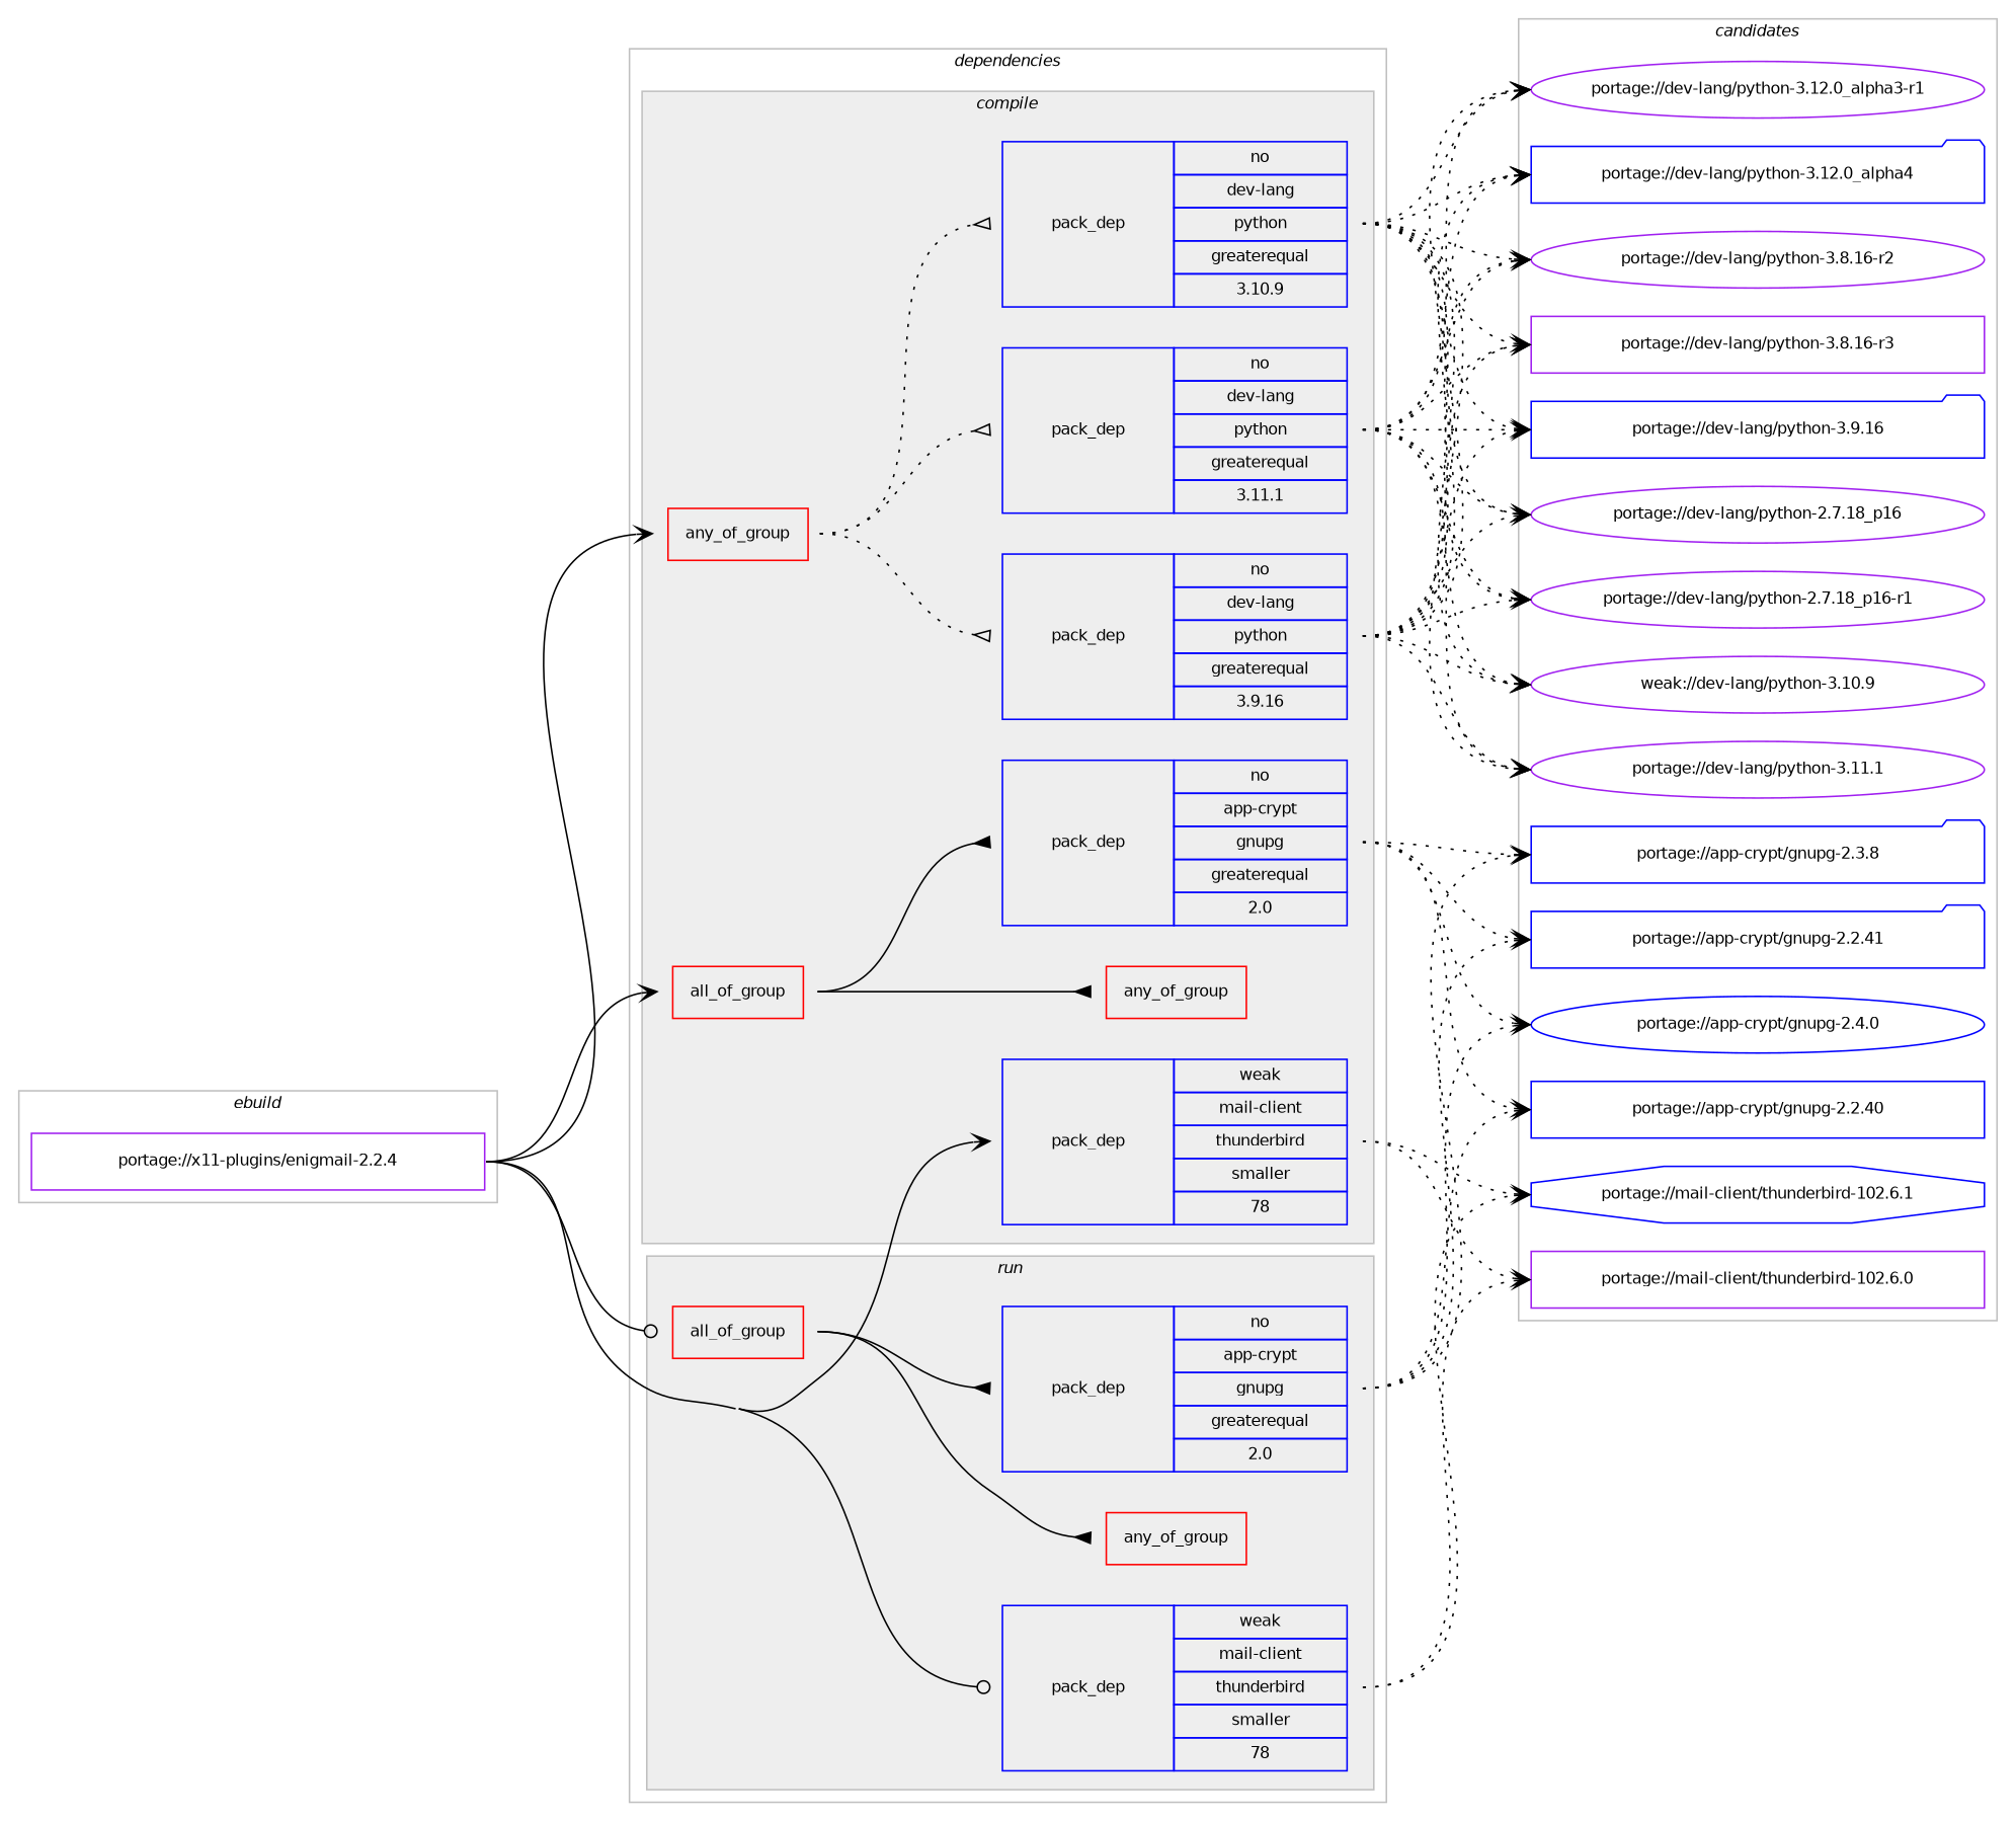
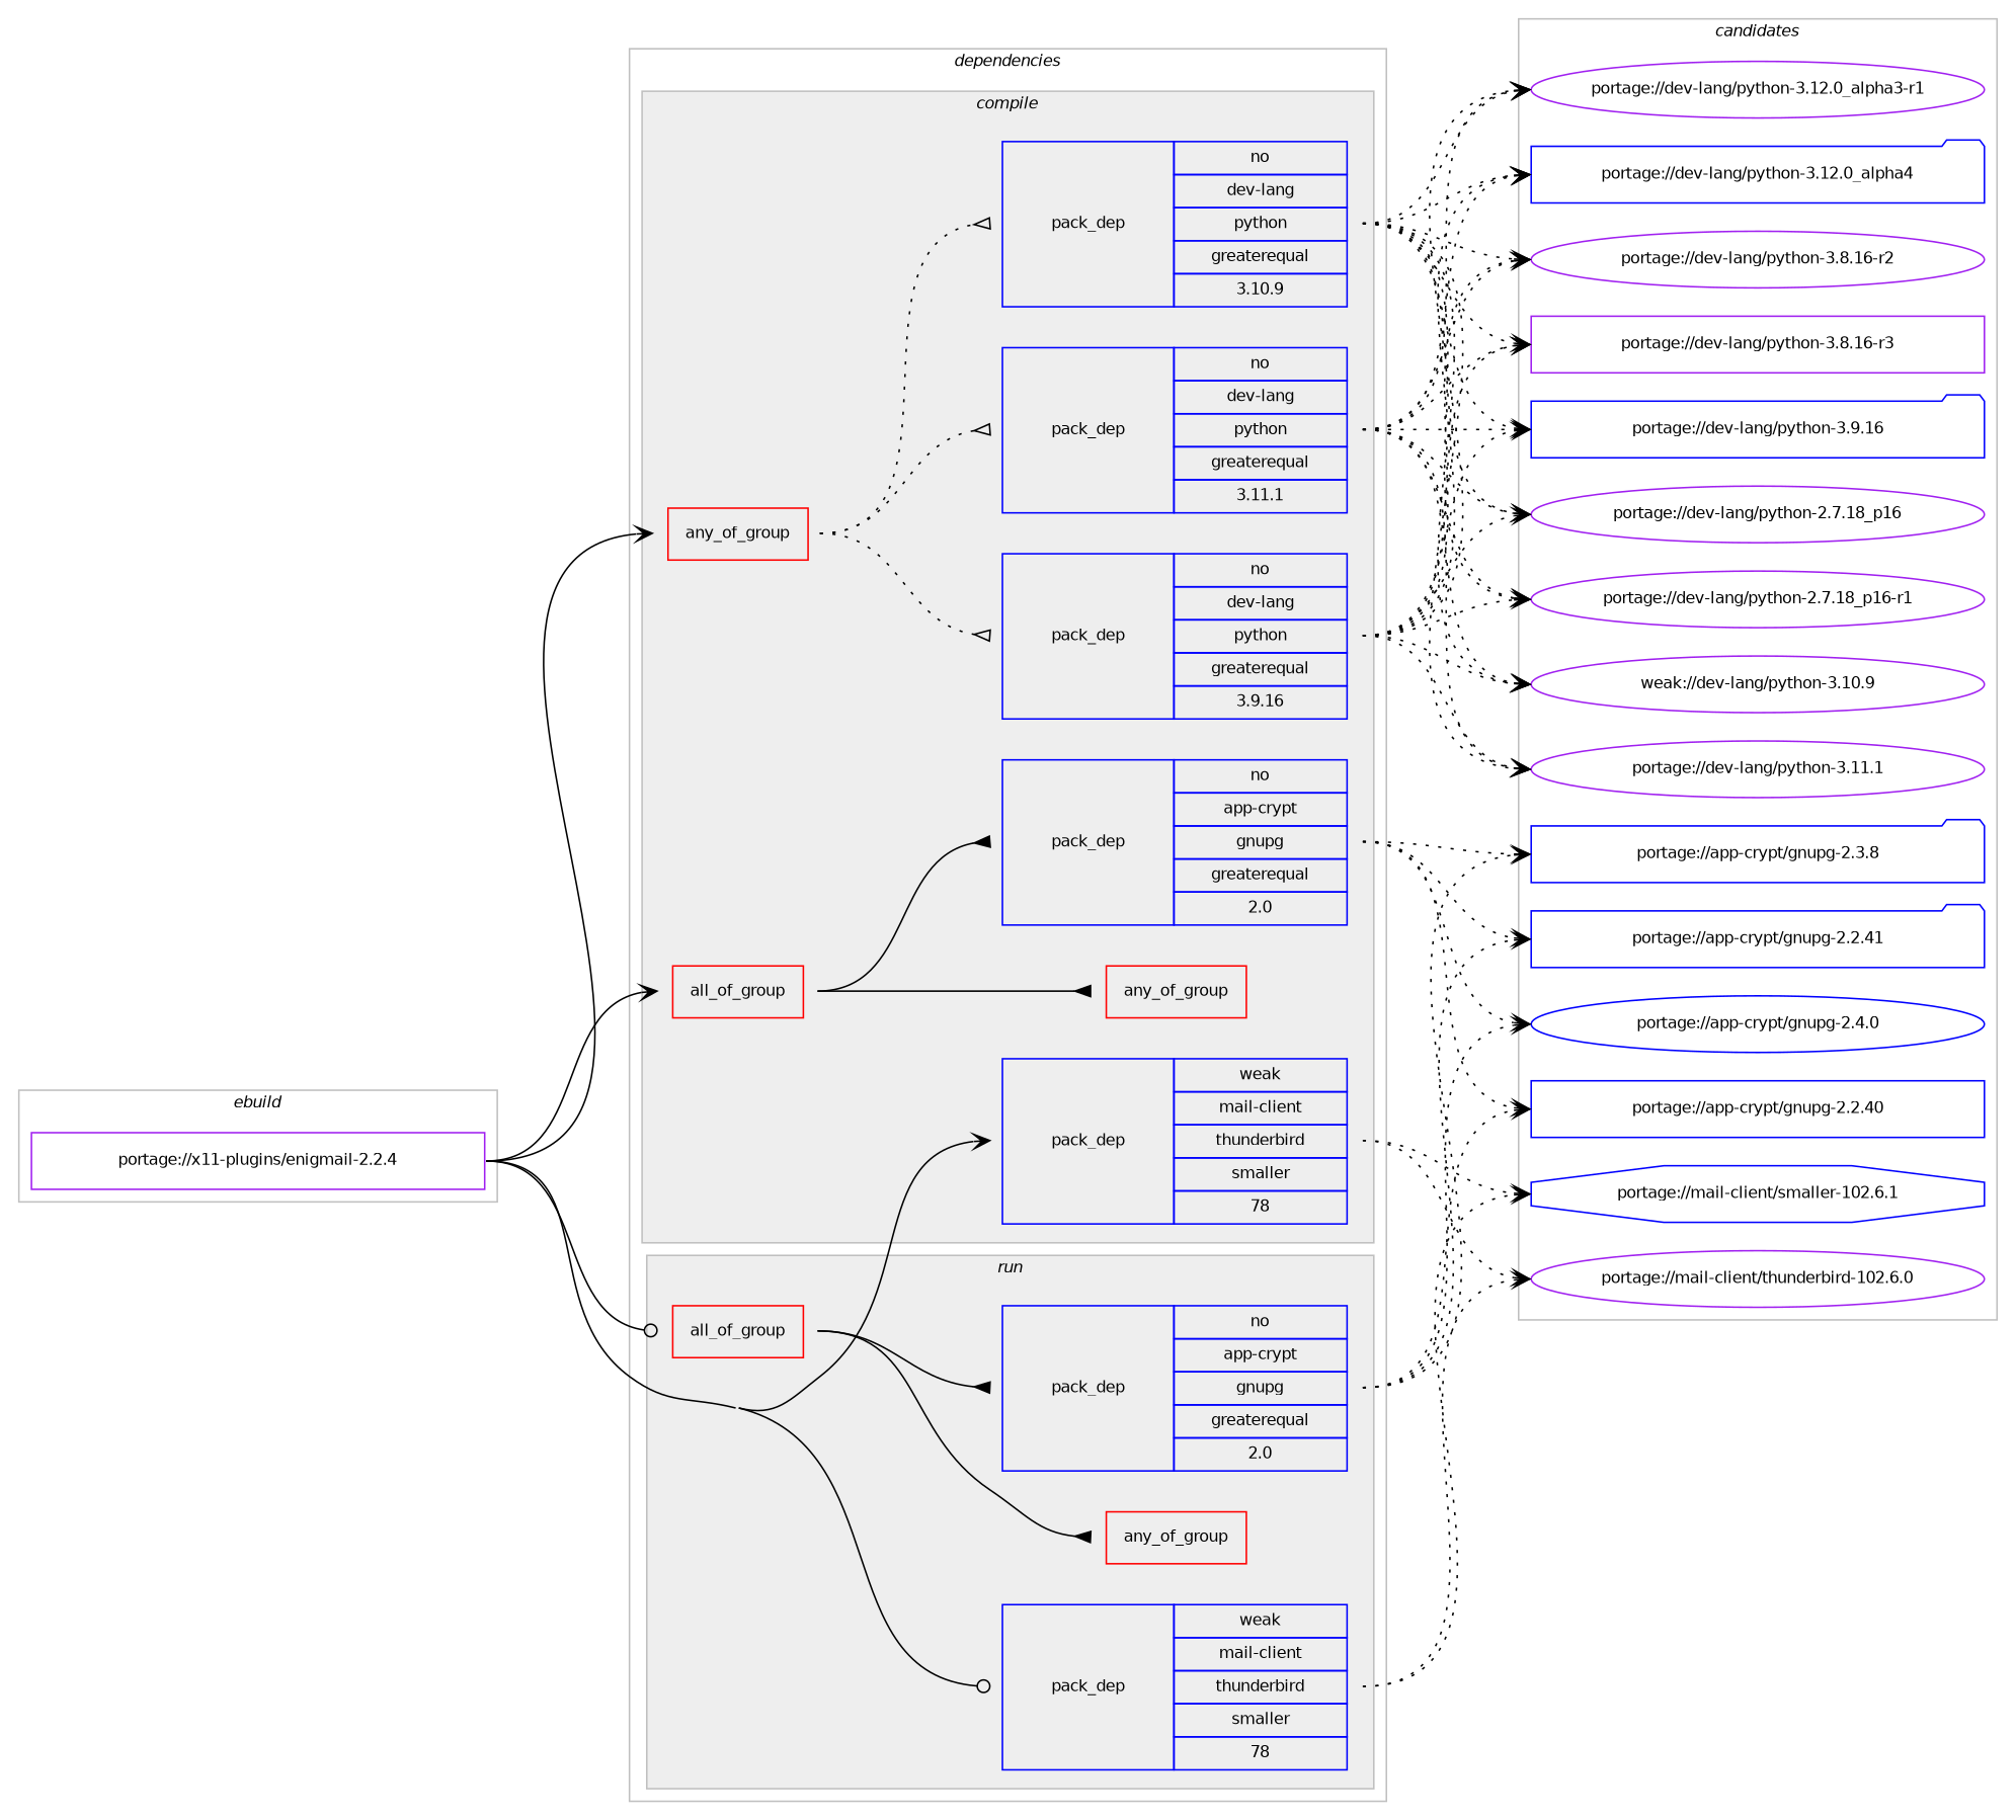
  digraph {
    compound=true
    concentrate=true
    fontname=Helvetica
    fontsize=10
    newrank=true
    rankdir=LR
    ranksep=1.5
    node [color=blue fontname=Helvetica fontsize=10 shape=none]
    edge [arrowhead=vee headport=w style=dotted tailport=e weight=100]
    n1 [color=purple label="portage://x11-plugins/enigmail-2.2.4" shape=box width=4]
    n2 [label=<<TABLE BORDER="0" CELLBORDER="1" CELLSPACING="0" CELLPADDING="4" WIDTH="220"><TR><TD ROWSPAN="6" CELLPADDING="30">pack_dep</TD></TR><TR><TD WIDTH="110">no</TD></TR><TR><TD>app-crypt</TD></TR><TR><TD>gnupg</TD></TR><TR><TD>greaterequal</TD></TR><TR><TD>2.0</TD></TR></TABLE>>]
    n3 [color=red label=<<TABLE BORDER="0" CELLBORDER="1" CELLSPACING="0" CELLPADDING="4"><TR><TD CELLPADDING="10">any_of_group</TD></TR></TABLE>>]
    n4 [color=red label=<<TABLE BORDER="0" CELLBORDER="1" CELLSPACING="0" CELLPADDING="4"><TR><TD CELLPADDING="10">all_of_group</TD></TR></TABLE>>]
    n5 [label=<<TABLE BORDER="0" CELLBORDER="1" CELLSPACING="0" CELLPADDING="4" WIDTH="220"><TR><TD ROWSPAN="6" CELLPADDING="30">pack_dep</TD></TR><TR><TD WIDTH="110">no</TD></TR><TR><TD>dev-lang</TD></TR><TR><TD>python</TD></TR><TR><TD>greaterequal</TD></TR><TR><TD>3.11.1</TD></TR></TABLE>>]
    n6 [label=<<TABLE BORDER="0" CELLBORDER="1" CELLSPACING="0" CELLPADDING="4" WIDTH="220"><TR><TD ROWSPAN="6" CELLPADDING="30">pack_dep</TD></TR><TR><TD WIDTH="110">no</TD></TR><TR><TD>dev-lang</TD></TR><TR><TD>python</TD></TR><TR><TD>greaterequal</TD></TR><TR><TD>3.10.9</TD></TR></TABLE>>]
    n7 [label=<<TABLE BORDER="0" CELLBORDER="1" CELLSPACING="0" CELLPADDING="4" WIDTH="220"><TR><TD ROWSPAN="6" CELLPADDING="30">pack_dep</TD></TR><TR><TD WIDTH="110">no</TD></TR><TR><TD>dev-lang</TD></TR><TR><TD>python</TD></TR><TR><TD>greaterequal</TD></TR><TR><TD>3.9.16</TD></TR></TABLE>>]
    n8 [color=red label=<<TABLE BORDER="0" CELLBORDER="1" CELLSPACING="0" CELLPADDING="4"><TR><TD CELLPADDING="10">any_of_group</TD></TR></TABLE>>]
    n9 [label=<<TABLE BORDER="0" CELLBORDER="1" CELLSPACING="0" CELLPADDING="4" WIDTH="220"><TR><TD ROWSPAN="6" CELLPADDING="30">pack_dep</TD></TR><TR><TD WIDTH="110">weak</TD></TR><TR><TD>mail-client</TD></TR><TR><TD>thunderbird</TD></TR><TR><TD>smaller</TD></TR><TR><TD>78</TD></TR></TABLE>>]
    n10 [label=<<TABLE BORDER="0" CELLBORDER="1" CELLSPACING="0" CELLPADDING="4" WIDTH="220"><TR><TD ROWSPAN="6" CELLPADDING="30">pack_dep</TD></TR><TR><TD WIDTH="110">no</TD></TR><TR><TD>app-crypt</TD></TR><TR><TD>gnupg</TD></TR><TR><TD>greaterequal</TD></TR><TR><TD>2.0</TD></TR></TABLE>>]
    n11 [color=red label=<<TABLE BORDER="0" CELLBORDER="1" CELLSPACING="0" CELLPADDING="4"><TR><TD CELLPADDING="10">any_of_group</TD></TR></TABLE>>]
    n12 [color=red label=<<TABLE BORDER="0" CELLBORDER="1" CELLSPACING="0" CELLPADDING="4"><TR><TD CELLPADDING="10">all_of_group</TD></TR></TABLE>>]
    n13 [label=<<TABLE BORDER="0" CELLBORDER="1" CELLSPACING="0" CELLPADDING="4" WIDTH="220"><TR><TD ROWSPAN="6" CELLPADDING="30">pack_dep</TD></TR><TR><TD WIDTH="110">weak</TD></TR><TR><TD>mail-client</TD></TR><TR><TD>thunderbird</TD></TR><TR><TD>smaller</TD></TR><TR><TD>78</TD></TR></TABLE>>]
    n14 [label="portage://app-crypt/gnupg-2.2.40" shape=box width=4]
    n15 [label="portage://app-crypt/gnupg-2.2.41" shape=folder width=4]
    n16 [label="portage://app-crypt/gnupg-2.3.8" shape=folder width=4]
    n17 [label="portage://app-crypt/gnupg-2.4.0" shape=ellipse width=4]
    n18 [color=purple label="portage://dev-lang/python-2.7.18_p16" shape=ellipse width=4]
    n19 [color=purple label="portage://dev-lang/python-2.7.18_p16-r1" shape=ellipse width=4]
    n20 [color=purple label="weak://dev-lang/python-3.10.9" shape=ellipse width=4]
    n21 [color=purple label="portage://dev-lang/python-3.11.1" shape=ellipse width=4]
    n22 [color=purple label="portage://dev-lang/python-3.12.0_alpha3-r1" shape=ellipse width=4]
    n23 [label="portage://dev-lang/python-3.12.0_alpha4" shape=folder width=4]
    n24 [color=purple label="portage://dev-lang/python-3.8.16-r2" shape=ellipse width=4]
    n25 [color=purple label="portage://dev-lang/python-3.8.16-r3" shape=box width=4]
    n26 [label="portage://dev-lang/python-3.9.16" shape=folder width=4]
-   n27 [color=purple label="portage://mail-client/thunderbird-102.6.0" shape=box width=4]
-   n28 [label="portage://mail-client/thunderbird-102.6.1" shape=octagon width=4]
+   n27 [color=purple label="portage://mail-client/thunderbird-102.6.0" shape=ellipse width=4]
+   n28 [label="portage://mail-client/smaller-102.6.1" shape=octagon width=4]
    subgraph cluster_1 {
      color=gray
      label=<<i>ebuild</i>>
      rank=same
      n1
    }
    subgraph cluster_2 {
      color=gray
      label=<<i>dependencies</i>>
      subgraph cluster_3 {
        color=gray
        fillcolor="#eeeeee"
        label=<<i>compile</i>>
        style=filled
        subgraph sub_4 {
          color=gray
          fillcolor="#eeeeee"
          label=<<i>compile</i>>
          style=filled
          n4
          subgraph sub_5 {
            color=gray
            fillcolor="#eeeeee"
            label=<<i>compile</i>>
            style=filled
            n2
          }
          subgraph sub_6 {
            color=gray
            fillcolor="#eeeeee"
            label=<<i>compile</i>>
            style=filled
            n3
          }
        }
        subgraph sub_7 {
          color=gray
          fillcolor="#eeeeee"
          label=<<i>compile</i>>
          style=filled
          n8
          subgraph sub_8 {
            color=gray
            fillcolor="#eeeeee"
            label=<<i>compile</i>>
            style=filled
            n5
          }
          subgraph sub_9 {
            color=gray
            fillcolor="#eeeeee"
            label=<<i>compile</i>>
            style=filled
            n6
          }
          subgraph sub_10 {
            color=gray
            fillcolor="#eeeeee"
            label=<<i>compile</i>>
            style=filled
            n7
          }
        }
        subgraph sub_11 {
          color=gray
          fillcolor="#eeeeee"
          label=<<i>compile</i>>
          style=filled
          n9
        }
      }
      subgraph cluster_12 {
        color=gray
        fillcolor="#eeeeee"
        label=<<i>compile and run</i>>
        style=filled
      }
      subgraph cluster_13 {
        color=gray
        fillcolor="#eeeeee"
        label=<<i>run</i>>
        style=filled
        subgraph sub_14 {
          color=gray
          fillcolor="#eeeeee"
          label=<<i>run</i>>
          style=filled
          n12
          subgraph sub_15 {
            color=gray
            fillcolor="#eeeeee"
            label=<<i>run</i>>
            style=filled
            n10
          }
          subgraph sub_16 {
            color=gray
            fillcolor="#eeeeee"
            label=<<i>run</i>>
            style=filled
            n11
          }
        }
        subgraph sub_17 {
          color=gray
          fillcolor="#eeeeee"
          label=<<i>run</i>>
          style=filled
          n13
        }
      }
    }
    subgraph cluster_18 {
      color=gray
      label=<<i>candidates</i>>
      rank=same
      subgraph sub_19 {
        color=black
        label=<<i>candidates</i>>
        nodesep=1
        rank=same
        n14
        n15
        n16
        n17
      }
      subgraph sub_20 {
        color=black
        label=<<i>candidates</i>>
        nodesep=1
        rank=same
        n18
        n19
        n20
        n21
        n22
        n23
        n24
        n25
        n26
      }
      subgraph sub_21 {
        color=black
        label=<<i>candidates</i>>
        nodesep=1
        rank=same
        n18
        n19
        n20
        n21
        n22
        n23
        n24
        n25
        n26
      }
      subgraph sub_22 {
        color=black
        label=<<i>candidates</i>>
        nodesep=1
        rank=same
        n18
        n19
        n20
        n21
        n22
        n23
        n24
        n25
        n26
      }
      subgraph sub_23 {
        color=black
        label=<<i>candidates</i>>
        nodesep=1
        rank=same
        n27
        n28
      }
      subgraph sub_24 {
        color=black
        label=<<i>candidates</i>>
        nodesep=1
        rank=same
        n14
        n15
        n16
        n17
      }
      subgraph sub_25 {
        color=black
        label=<<i>candidates</i>>
        nodesep=1
        rank=same
        n27
        n28
      }
    }
    n1 -> n4 [style=solid weight=20]
    n1 -> n8 [style=solid weight=20]
    n1 -> n9 [style=solid weight=20]
    n1 -> n12 [arrowhead=odot style=solid weight=20]
    n1 -> n13 [arrowhead=odot style=solid weight=20]
    n2 -> n14
    n2 -> n15
    n2 -> n16
    n2 -> n17
    n4 -> n2 [arrowhead=inv style=solid weight=20]
    n4 -> n3 [arrowhead=inv style=solid weight=20]
    n5 -> n18
    n5 -> n19
    n5 -> n20
    n5 -> n21
    n5 -> n22
    n5 -> n23
    n5 -> n24
    n5 -> n25
    n5 -> n26
    n6 -> n18
    n6 -> n19
    n6 -> n20
    n6 -> n21
    n6 -> n22
    n6 -> n23
    n6 -> n24
    n6 -> n25
    n6 -> n26
    n7 -> n18
    n7 -> n19
    n7 -> n20
    n7 -> n21
    n7 -> n22
    n7 -> n23
    n7 -> n24
    n7 -> n25
    n7 -> n26
    n8 -> n5 [arrowhead=oinv weight=20]
    n8 -> n6 [arrowhead=oinv weight=20]
    n8 -> n7 [arrowhead=oinv weight=20]
    n9 -> n27
    n9 -> n28
    n10 -> n14
    n10 -> n15
    n10 -> n16
    n10 -> n17
    n12 -> n10 [arrowhead=inv style=solid weight=20]
    n12 -> n11 [arrowhead=inv style=solid weight=20]
    n13 -> n27
    n13 -> n28
  }
